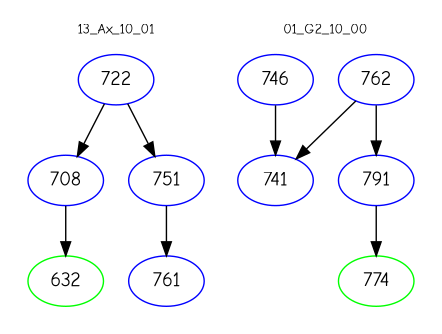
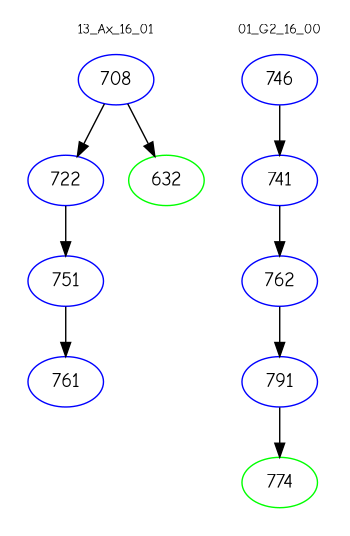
  digraph {
    fontname="Comic Neue"
    node [color=blue fontname="Comic Neue"]
    edge [color=black fontname="Comic Neue"]
    n1 [label=722]
    n2 [label=708]
    n3 [label=751]
    n4 [color=green label=632]
    n5 [label=761]
    n6 [label=762]
    n7 [label=741]
    n8 [label=791]
    n9 [label=746]
    n10 [color=green label=774]
    subgraph cluster_1 {
      color=white
      fontsize=10
-     label="13_Ax_10_01"
+     label="13_Ax_16_01"
      n1
      n2
      n3
      n4
      n5
    }
    subgraph cluster_2 {
      color=white
      fontsize=10
-     label="01_G2_10_00"
+     label="01_G2_16_00"
      n6
      n7
      n8
      n9
      n10
    }
-   n1 -> n2
+   n2 -> n1
    n1 -> n3
    n2 -> n4
    n3 -> n5
-   n6 -> n7
+   n7 -> n6
    n6 -> n8
    n8 -> n10
    n9 -> n7
  }
